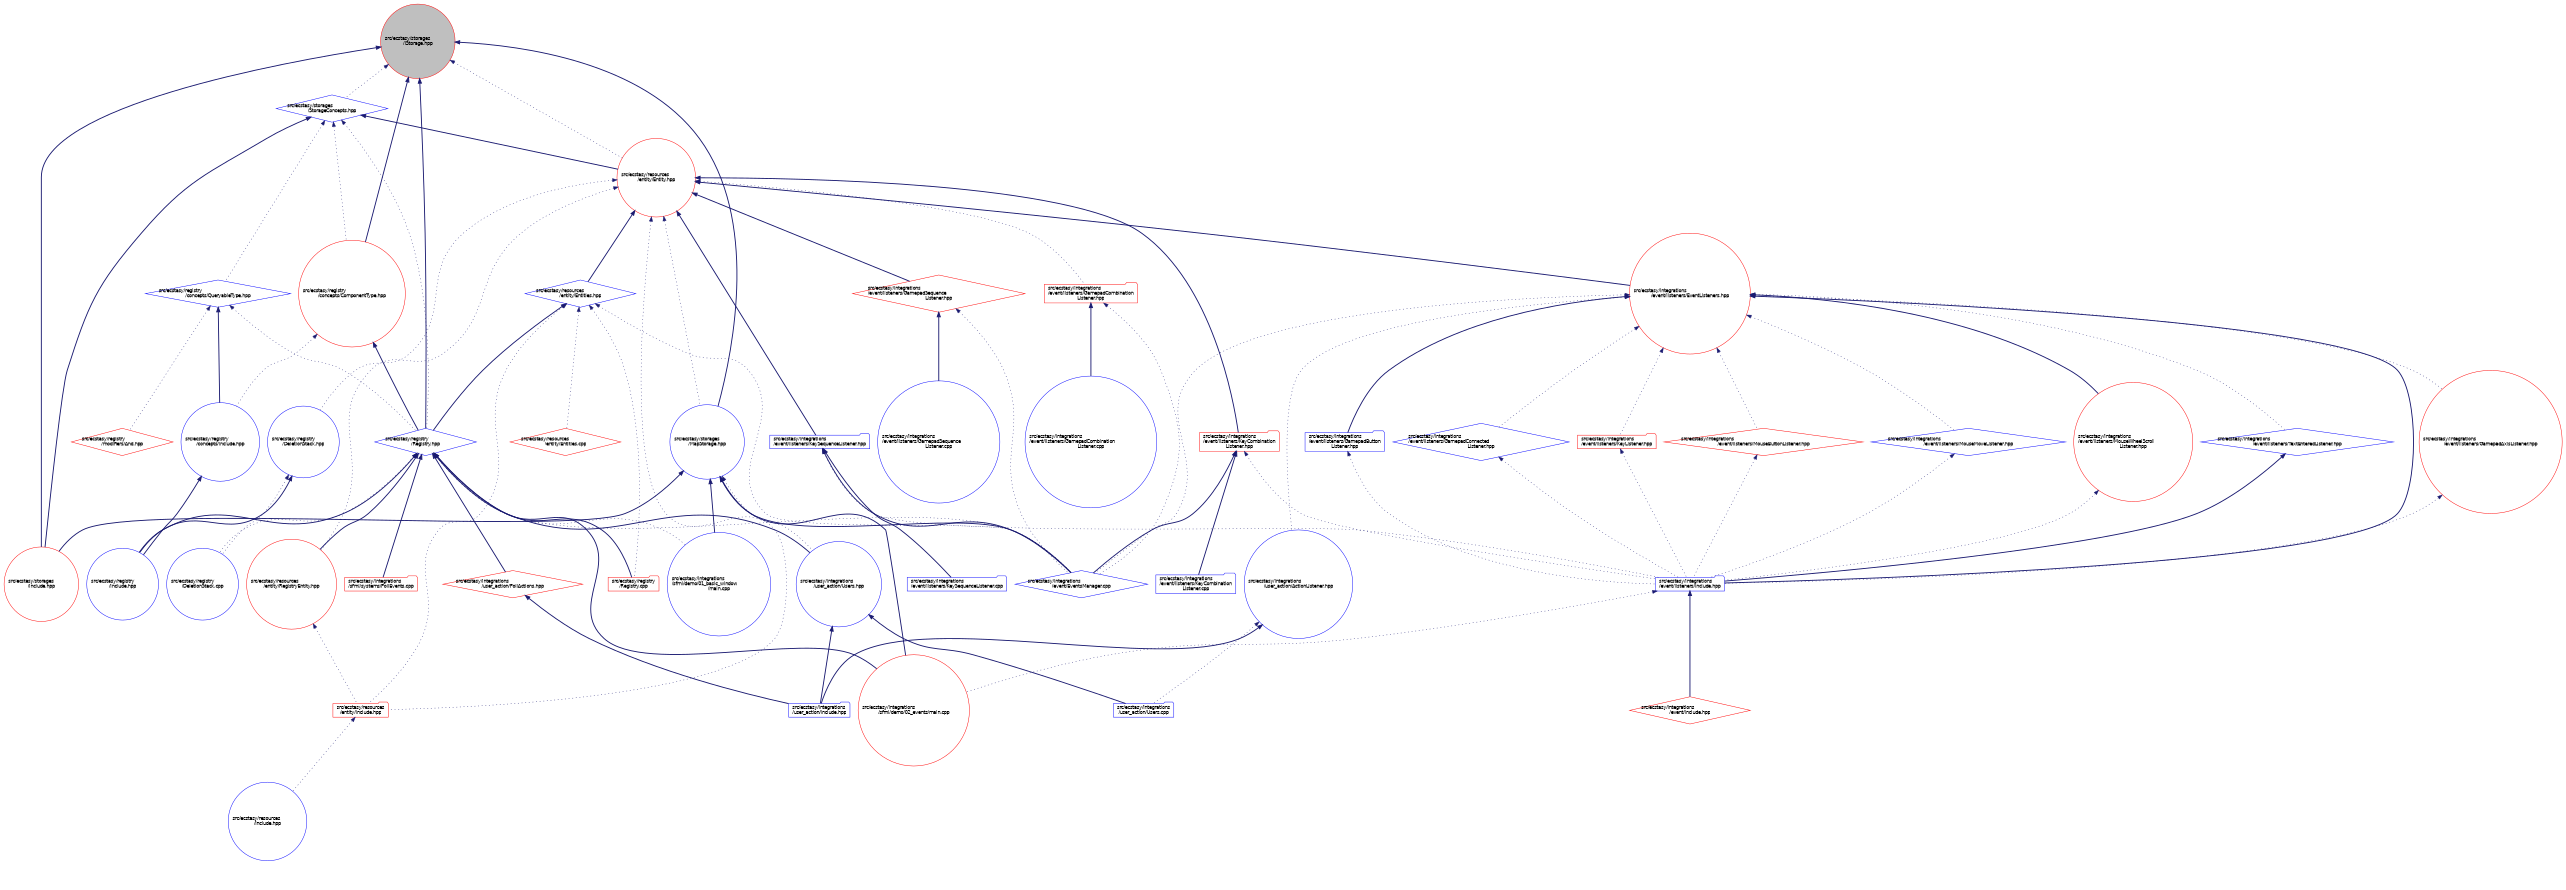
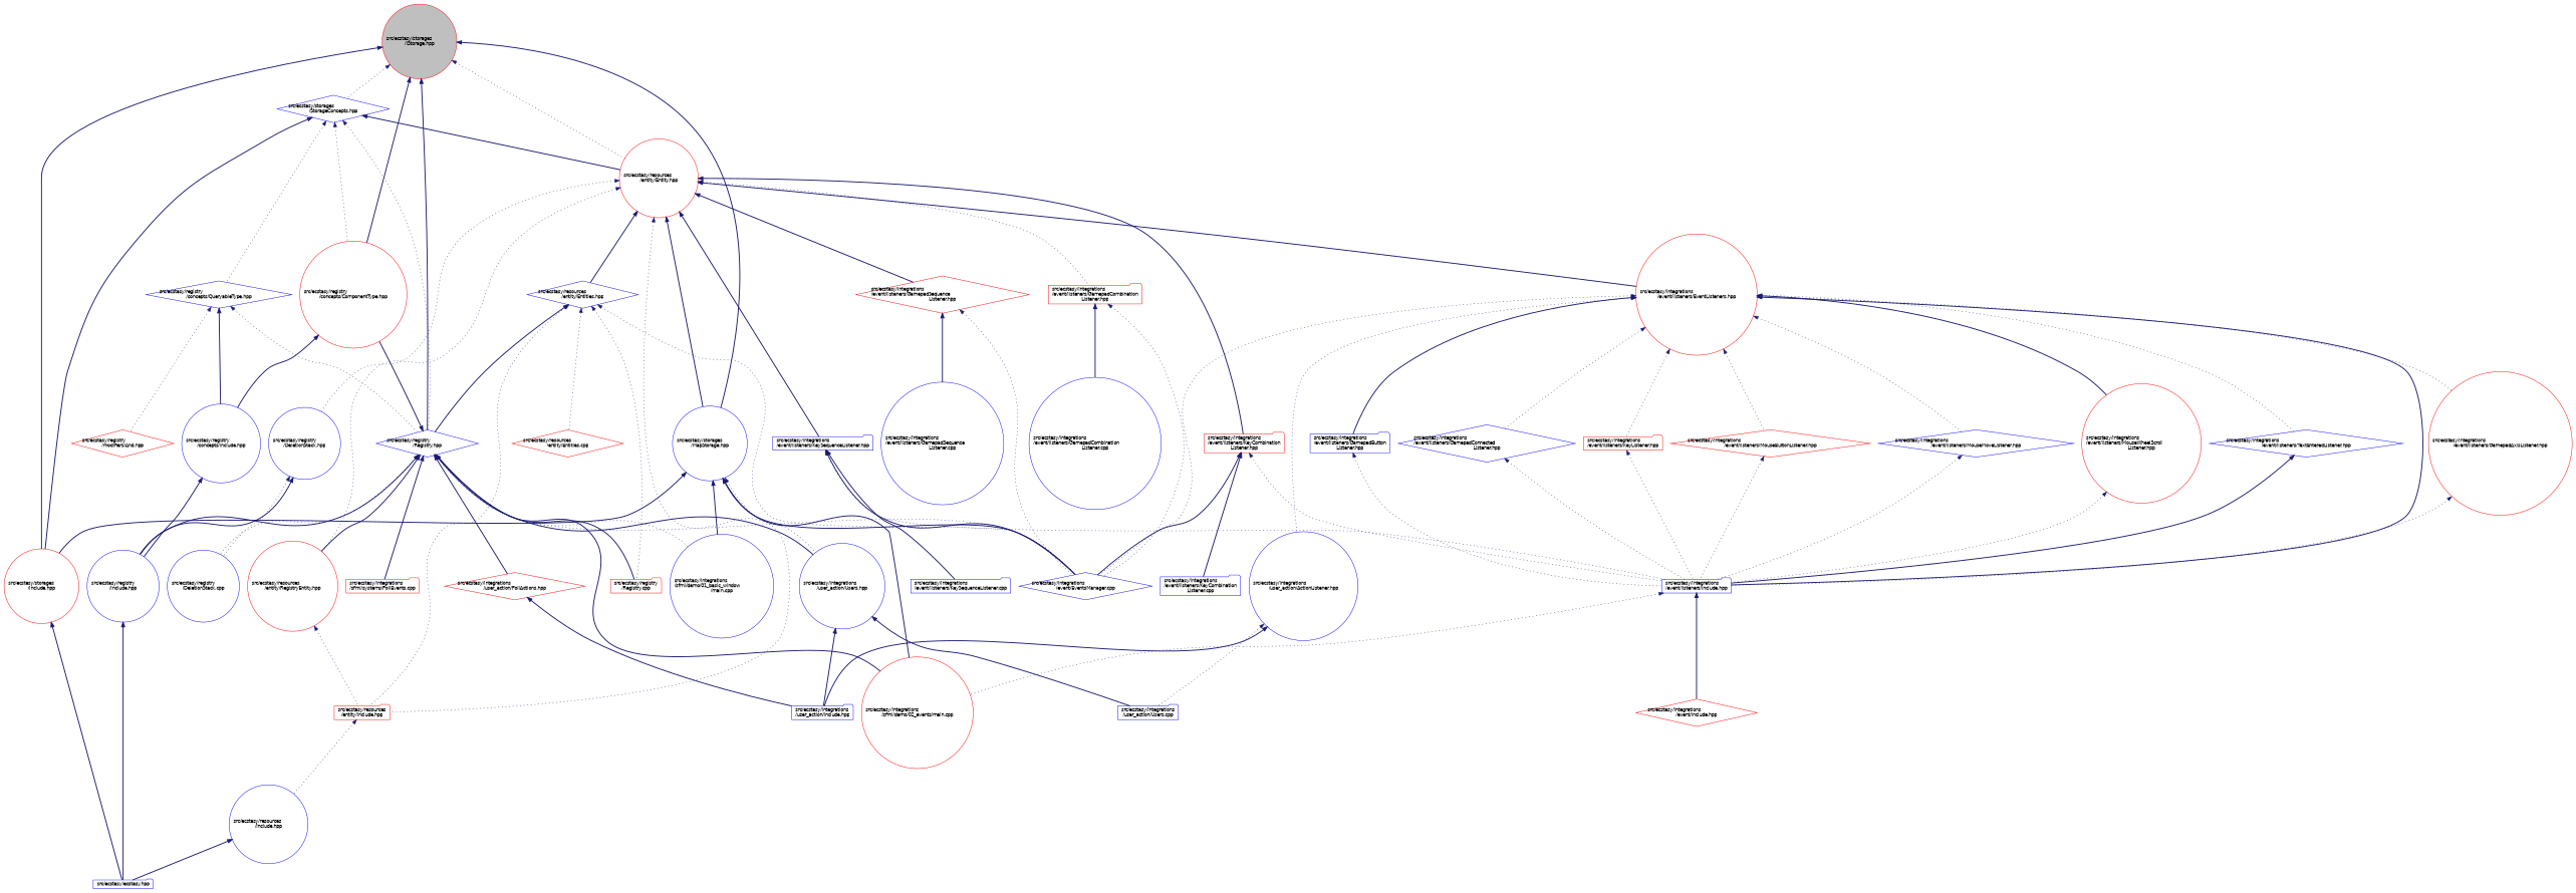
  digraph {
    node [color=blue fillcolor=white fontname=Helvetica fontsize=10 shape=circle style=filled]
    edge [color=midnightblue dir=back fontname=Helvetica fontsize=10 labelfontname=Helvetica labelfontsize=10 style=bold]
    n1 [color=red fillcolor=grey75 fontcolor=black height=0.2 label="src/ecstasy/storages\l/IStorage.hpp" width=0.4]
    n2 [color=red height=0.2 label="src/ecstasy/registry\l/concepts/ComponentType.hpp" width=0.4]
    n3 [height=0.2 label="src/ecstasy/registry\l/Registry.hpp" shape=diamond width=0.4]
    n4 [color=red height=0.2 label="src/ecstasy/resources\l/entity/Entity.hpp" width=0.4]
    n5 [height=0.2 label="src/ecstasy/storages\l/MapStorage.hpp" width=0.4]
    n6 [color=red height=0.2 label="src/ecstasy/storages\l/include.hpp" width=0.4]
    n7 [height=0.2 label="src/ecstasy/storages\l/StorageConcepts.hpp" shape=diamond width=0.4]
    n8 [height=0.2 label="src/ecstasy/registry\l/concepts/include.hpp" width=0.4]
    n9 [height=0.2 label="src/ecstasy/registry\l/include.hpp" width=0.4]
    n10 [height=0.2 label="src/ecstasy/integrations\l/event/EventsManager.cpp" shape=diamond width=0.4]
    n11 [height=0.2 label="src/ecstasy/integrations\l/sfml/demo/01_basic_window\l/main.cpp" width=0.4]
    n12 [color=red height=0.2 label="src/ecstasy/integrations\l/sfml/demo/02_events/main.cpp" width=0.4]
    n13 [color=red height=0.2 label="src/ecstasy/integrations\l/sfml/systems/PollEvents.cpp" shape=folder width=0.4]
    n14 [color=red height=0.2 label="src/ecstasy/integrations\l/user_action/PollActions.hpp" shape=diamond width=0.4]
    n15 [height=0.2 label="src/ecstasy/integrations\l/user_action/Users.hpp" width=0.4]
    n16 [height=0.2 label="src/ecstasy/registry\l/DeletionStack.cpp" width=0.4]
    n17 [color=red height=0.2 label="src/ecstasy/registry\l/Registry.cpp" shape=folder width=0.4]
    n18 [color=red height=0.2 label="src/ecstasy/resources\l/entity/RegistryEntity.hpp" width=0.4]
    n19 [color=red height=0.2 label="src/ecstasy/resources\l/entity/include.hpp" shape=folder width=0.4]
    n20 [color=red height=0.2 label="src/ecstasy/integrations\l/event/listeners/EventListeners.hpp" width=0.4]
    n21 [color=red height=0.2 label="src/ecstasy/integrations\l/event/listeners/GamepadCombination\lListener.hpp" shape=folder width=0.4]
    n22 [color=red height=0.2 label="src/ecstasy/integrations\l/event/listeners/GamepadSequence\lListener.hpp" shape=diamond width=0.4]
    n23 [color=red height=0.2 label="src/ecstasy/integrations\l/event/listeners/KeyCombination\lListener.hpp" shape=folder width=0.4]
    n24 [height=0.2 label="src/ecstasy/integrations\l/event/listeners/KeySequenceListener.hpp" shape=folder width=0.4]
    n25 [height=0.2 label="src/ecstasy/registry\l/DeletionStack.hpp" width=0.4]
    n26 [height=0.2 label="src/ecstasy/resources\l/entity/Entities.hpp" shape=diamond width=0.4]
+   n27 [height=0.2 label="src/ecstasy/ecstasy.hpp" shape=folder width=0.4]
    n28 [height=0.2 label="src/ecstasy/registry\l/concepts/QueryableType.hpp" shape=diamond width=0.4]
    n29 [height=0.2 label="src/ecstasy/integrations\l/user_action/include.hpp" shape=folder width=0.4]
    n30 [height=0.2 label="src/ecstasy/integrations\l/user_action/Users.cpp" shape=folder width=0.4]
    n31 [height=0.2 label="src/ecstasy/resources\l/include.hpp" width=0.4]
    n32 [color=red height=0.2 label="src/ecstasy/integrations\l/event/listeners/GamepadAxisListener.hpp" width=0.4]
    n33 [height=0.2 label="src/ecstasy/integrations\l/event/listeners/include.hpp" shape=folder width=0.4]
    n34 [height=0.2 label="src/ecstasy/integrations\l/event/listeners/GamepadButton\lListener.hpp" shape=folder width=0.4]
    n35 [height=0.2 label="src/ecstasy/integrations\l/event/listeners/GamepadConnected\lListener.hpp" shape=diamond width=0.4]
    n36 [color=red height=0.2 label="src/ecstasy/integrations\l/event/listeners/KeyListener.hpp" shape=folder width=0.4]
    n37 [color=red height=0.2 label="src/ecstasy/integrations\l/event/listeners/MouseButtonListener.hpp" shape=diamond width=0.4]
    n38 [height=0.2 label="src/ecstasy/integrations\l/event/listeners/MouseMoveListener.hpp" shape=diamond width=0.4]
    n39 [color=red height=0.2 label="src/ecstasy/integrations\l/event/listeners/MouseWheelScroll\lListener.hpp" width=0.4]
    n40 [height=0.2 label="src/ecstasy/integrations\l/event/listeners/TextEnteredListener.hpp" shape=diamond width=0.4]
    n41 [height=0.2 label="src/ecstasy/integrations\l/user_action/ActionListener.hpp" width=0.4]
    n42 [height=0.2 label="src/ecstasy/integrations\l/event/listeners/GamepadCombination\lListener.cpp" width=0.4]
    n43 [height=0.2 label="src/ecstasy/integrations\l/event/listeners/GamepadSequence\lListener.cpp" width=0.4]
    n44 [height=0.2 label="src/ecstasy/integrations\l/event/listeners/KeyCombination\lListener.cpp" shape=folder width=0.4]
    n45 [height=0.2 label="src/ecstasy/integrations\l/event/listeners/KeySequenceListener.cpp" shape=folder width=0.4]
    n46 [color=red height=0.2 label="src/ecstasy/resources\l/entity/Entities.cpp" shape=diamond width=0.4]
    n47 [color=red height=0.2 label="src/ecstasy/integrations\l/event/include.hpp" shape=diamond width=0.4]
    n48 [color=red height=0.2 label="src/ecstasy/registry\l/modifiers/And.hpp" shape=diamond width=0.4]
    n1 -> n2
    n1 -> n3
    n1 -> n4 [style=dotted]
    n1 -> n5
    n1 -> n6
    n1 -> n7 [style=dotted]
-   n2 -> n3
-   n2 -> n8 [style=dotted]
+   n3 -> n2
+   n2 -> n8
    n3 -> n9
    n3 -> n10 [style=dotted]
    n3 -> n11 [style=dotted]
    n3 -> n12
    n3 -> n13
    n3 -> n14
    n3 -> n15
    n3 -> n16 [style=dotted]
    n3 -> n17
    n3 -> n18
-   n4 -> n5 [style=dotted]
+   n4 -> n5
    n4 -> n18 [style=dotted]
    n4 -> n19 [style=dotted]
    n4 -> n20
    n4 -> n21 [style=dotted]
    n4 -> n22
    n4 -> n23
    n4 -> n24
    n4 -> n25 [style=dotted]
    n4 -> n26
    n5 -> n6
    n5 -> n10
    n5 -> n11
    n5 -> n12
    n5 -> n15 [style=dotted]
+   n6 -> n27
    n7 -> n2 [style=dotted]
    n7 -> n3 [style=dotted]
    n7 -> n4
    n7 -> n6
    n7 -> n28 [style=dotted]
    n8 -> n9
+   n9 -> n27
    n14 -> n29
    n15 -> n29
    n15 -> n30
    n18 -> n19 [style=dotted]
    n19 -> n31 [style=dotted]
    n20 -> n10 [style=dotted]
    n20 -> n32 [style=dotted]
    n20 -> n33
    n20 -> n34
    n20 -> n35 [style=dotted]
    n20 -> n36 [style=dotted]
    n20 -> n37 [style=dotted]
    n20 -> n38 [style=dotted]
    n20 -> n39
    n20 -> n40 [style=dotted]
    n20 -> n41 [style=dotted]
    n21 -> n10 [style=dotted]
    n21 -> n42
    n22 -> n10 [style=dotted]
    n22 -> n43
    n23 -> n10
    n23 -> n33 [style=dotted]
    n23 -> n44
    n24 -> n10
    n24 -> n33 [style=dotted]
    n24 -> n45
    n25 -> n9
    n25 -> n16 [style=dotted]
    n26 -> n3
    n26 -> n10 [style=dotted]
    n26 -> n17 [style=dotted]
    n26 -> n19 [style=dotted]
    n26 -> n46 [style=dotted]
    n28 -> n3 [style=dotted]
    n28 -> n8
    n28 -> n48 [style=dotted]
+   n31 -> n27
    n32 -> n33 [style=dotted]
    n33 -> n12 [style=dotted]
    n33 -> n47
    n34 -> n33 [style=dotted]
    n35 -> n33 [style=dotted]
    n36 -> n33 [style=dotted]
    n37 -> n33 [style=dotted]
    n38 -> n33 [style=dotted]
    n39 -> n33 [style=dotted]
    n40 -> n33
    n41 -> n29
    n41 -> n30 [style=dotted]
  }
